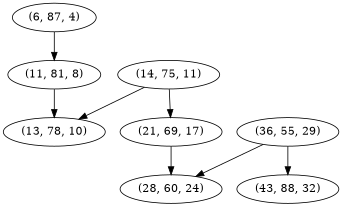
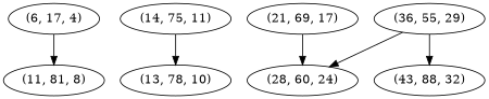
  digraph {
-   "(6, 87, 4)"
+   "(6, 87, 4)" [label="(6, 17, 4)"]
    "(11, 81, 8)"
    "(13, 78, 10)"
    "(14, 75, 11)"
    "(21, 69, 17)"
    "(28, 60, 24)"
    "(36, 55, 29)"
    n8 [label="(43, 88, 32)"]
    "(6, 87, 4)" -> "(11, 81, 8)"
-   "(11, 81, 8)" -> "(13, 78, 10)"
    "(14, 75, 11)" -> "(13, 78, 10)"
-   "(14, 75, 11)" -> "(21, 69, 17)"
    "(21, 69, 17)" -> "(28, 60, 24)"
    "(36, 55, 29)" -> "(28, 60, 24)"
    "(36, 55, 29)" -> n8
  }
